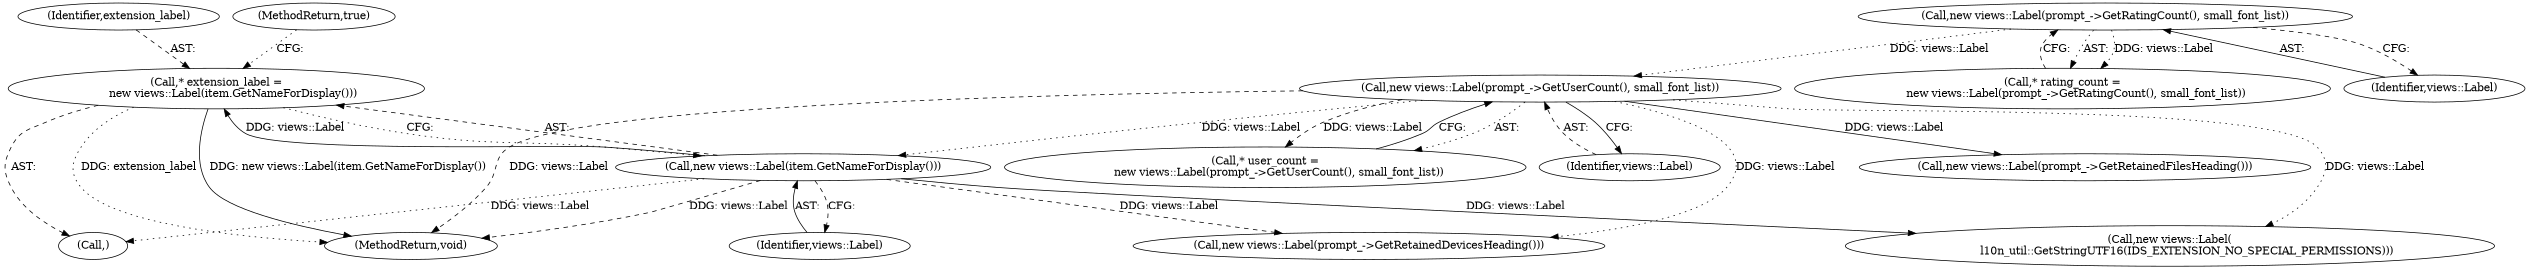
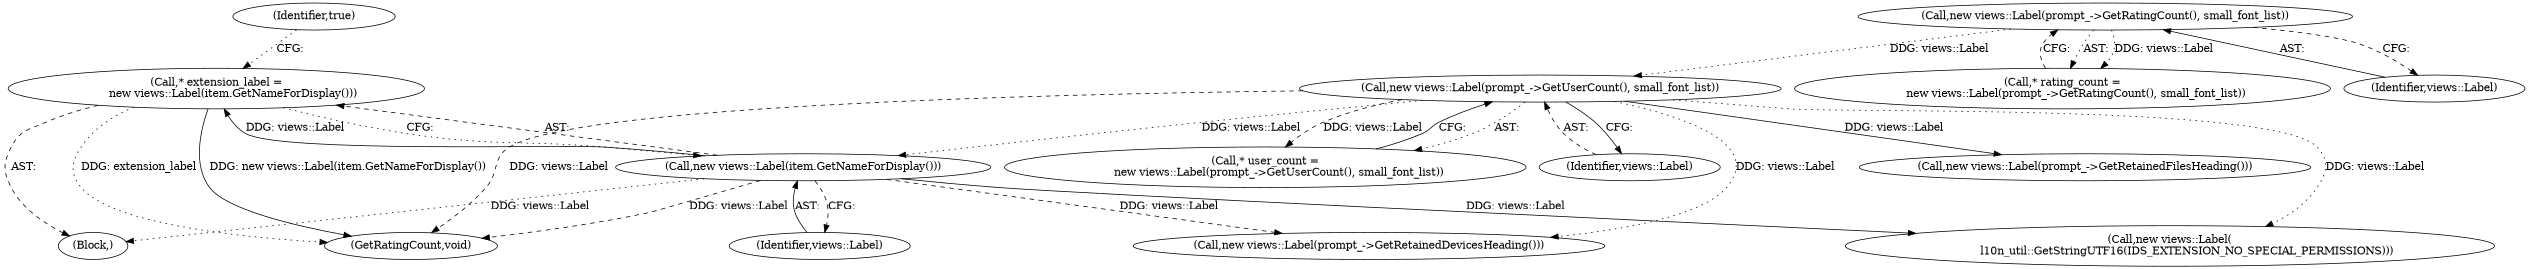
  digraph {
    edge [style=dotted]
    n1 [label="(Call,* extension_label =\n          new views::Label(item.GetNameForDisplay()))"]
    n2 [label="(Call,new views::Label(item.GetNameForDisplay()))"]
-   n3 [label="(Call,)"]
-   n4 [label="(MethodReturn,void)"]
+   n3 [label="(Block,)"]
+   n4 [label="(GetRatingCount,void)"]
    n5 [label="(Call,new views::Label(\n          l10n_util::GetStringUTF16(IDS_EXTENSION_NO_SPECIAL_PERMISSIONS)))"]
    n6 [label="(Identifier,views::Label)"]
    n7 [label="(Call,new views::Label(prompt_->GetRetainedDevicesHeading()))"]
    n8 [label="(Call,new views::Label(prompt_->GetRetainedFilesHeading()))"]
    n9 [label="(Call,new views::Label(prompt_->GetUserCount(), small_font_list))"]
    n10 [label="(Identifier,views::Label)"]
    n11 [label="(Call,* user_count =\n        new views::Label(prompt_->GetUserCount(), small_font_list))"]
    n12 [label="(Call,new views::Label(prompt_->GetRatingCount(), small_font_list))"]
    n13 [label="(Identifier,views::Label)"]
    n14 [label="(Call,* rating_count =\n        new views::Label(prompt_->GetRatingCount(), small_font_list))"]
-   n15 [label="(Identifier,extension_label)"]
-   n16 [label="(MethodReturn,true)"]
+   n16 [label="(Identifier,true)"]
    n1 -> n2 [label="CFG: "]
    n1 -> n3 [label="AST: " style=dashed]
    n1 -> n4 [label="DDG: new views::Label(item.GetNameForDisplay())" style=solid]
    n1 -> n4 [label="DDG: extension_label"]
    n2 -> n1 [label="AST: " style=dashed]
    n2 -> n1 [label="DDG: views::Label" style=solid]
    n2 -> n3 [label="DDG: views::Label"]
    n2 -> n4 [label="DDG: views::Label" style=dashed]
    n2 -> n5 [label="DDG: views::Label" style=solid]
    n2 -> n6 [label="CFG: " style=dashed]
    n2 -> n7 [label="DDG: views::Label" style=dashed]
    n6 -> n2 [label="AST: " style=solid]
    n9 -> n2 [label="DDG: views::Label"]
    n9 -> n4 [label="DDG: views::Label" style=dashed]
    n9 -> n5 [label="DDG: views::Label"]
    n9 -> n7 [label="DDG: views::Label"]
    n9 -> n8 [label="DDG: views::Label" style=solid]
    n9 -> n10 [label="CFG: " style=solid]
    n9 -> n11 [label="AST: "]
    n9 -> n11 [label="DDG: views::Label" style=dashed]
    n10 -> n9 [label="AST: " style=dashed]
    n11 -> n9 [label="CFG: " style=solid]
    n12 -> n9 [label="DDG: views::Label"]
    n12 -> n13 [label="CFG: " style=dashed]
    n12 -> n14 [label="AST: "]
    n12 -> n14 [label="DDG: views::Label"]
    n13 -> n12 [label="AST: " style=solid]
    n14 -> n12 [label="CFG: " style=dashed]
-   n15 -> n1 [label="AST: " style=dashed]
    n16 -> n1 [label="CFG: "]
  }
